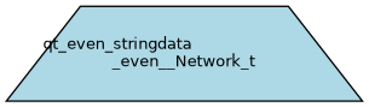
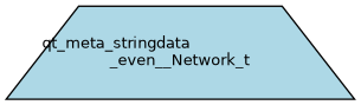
  digraph {
    rankdir=TB
-   n1 [color=black fillcolor=lightblue fontname=Helvetica fontsize=10 height=0.2 label="qt_even_stringdata\l_even__Network_t" shape=trapezium style=filled width=0.4]
+   n1 [color=black fillcolor=lightblue fontname=Helvetica fontsize=10 height=0.2 label="qt_meta_stringdata\l_even__Network_t" shape=trapezium style=filled width=0.4]
  }
